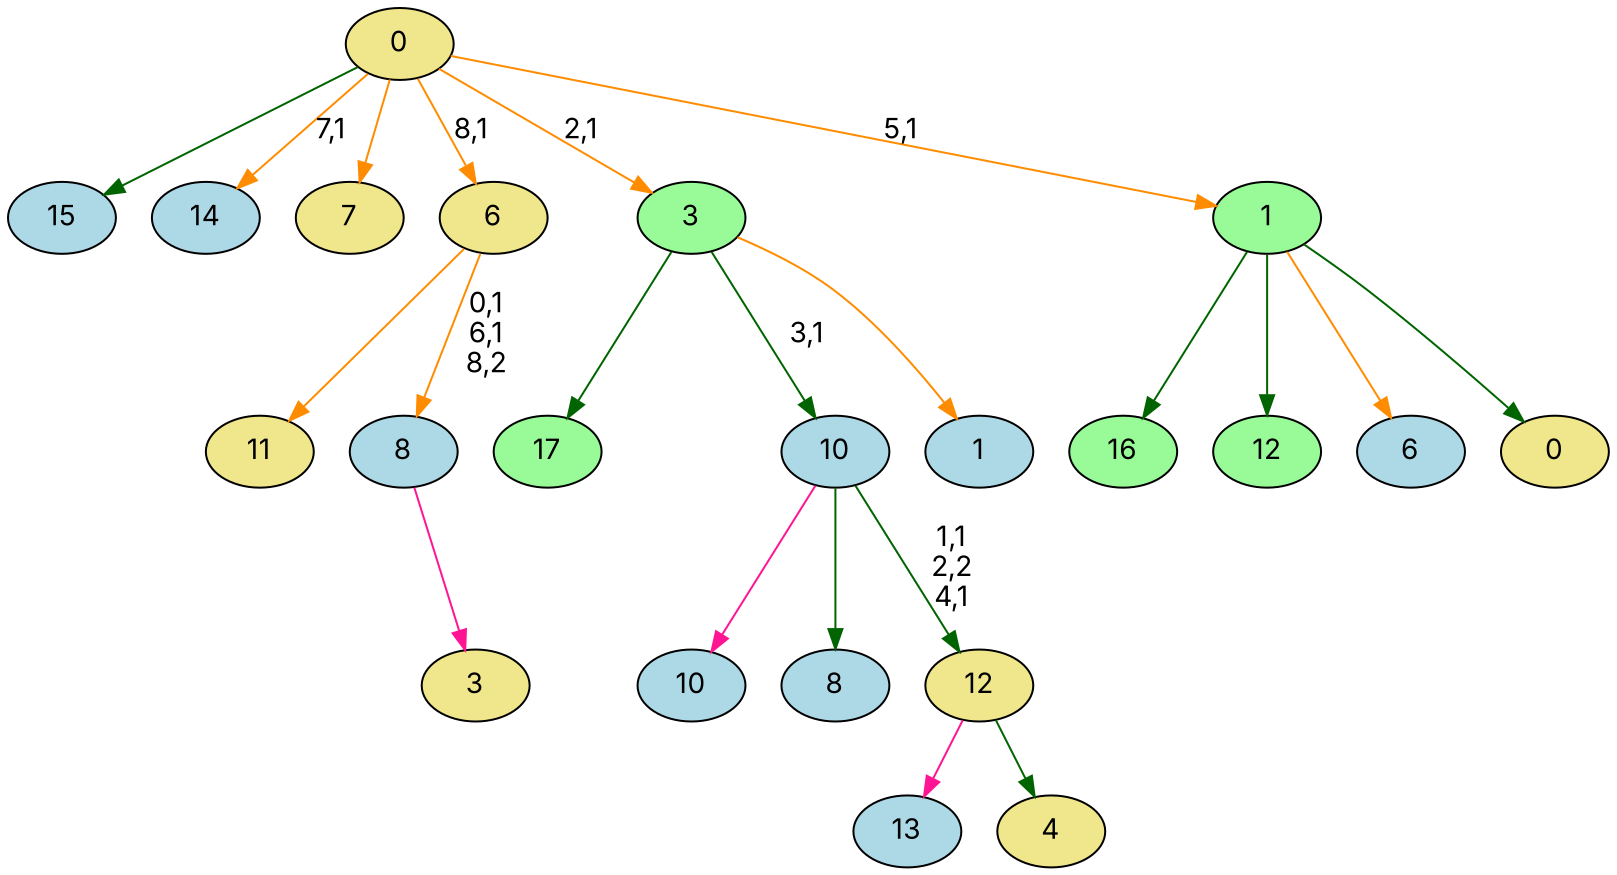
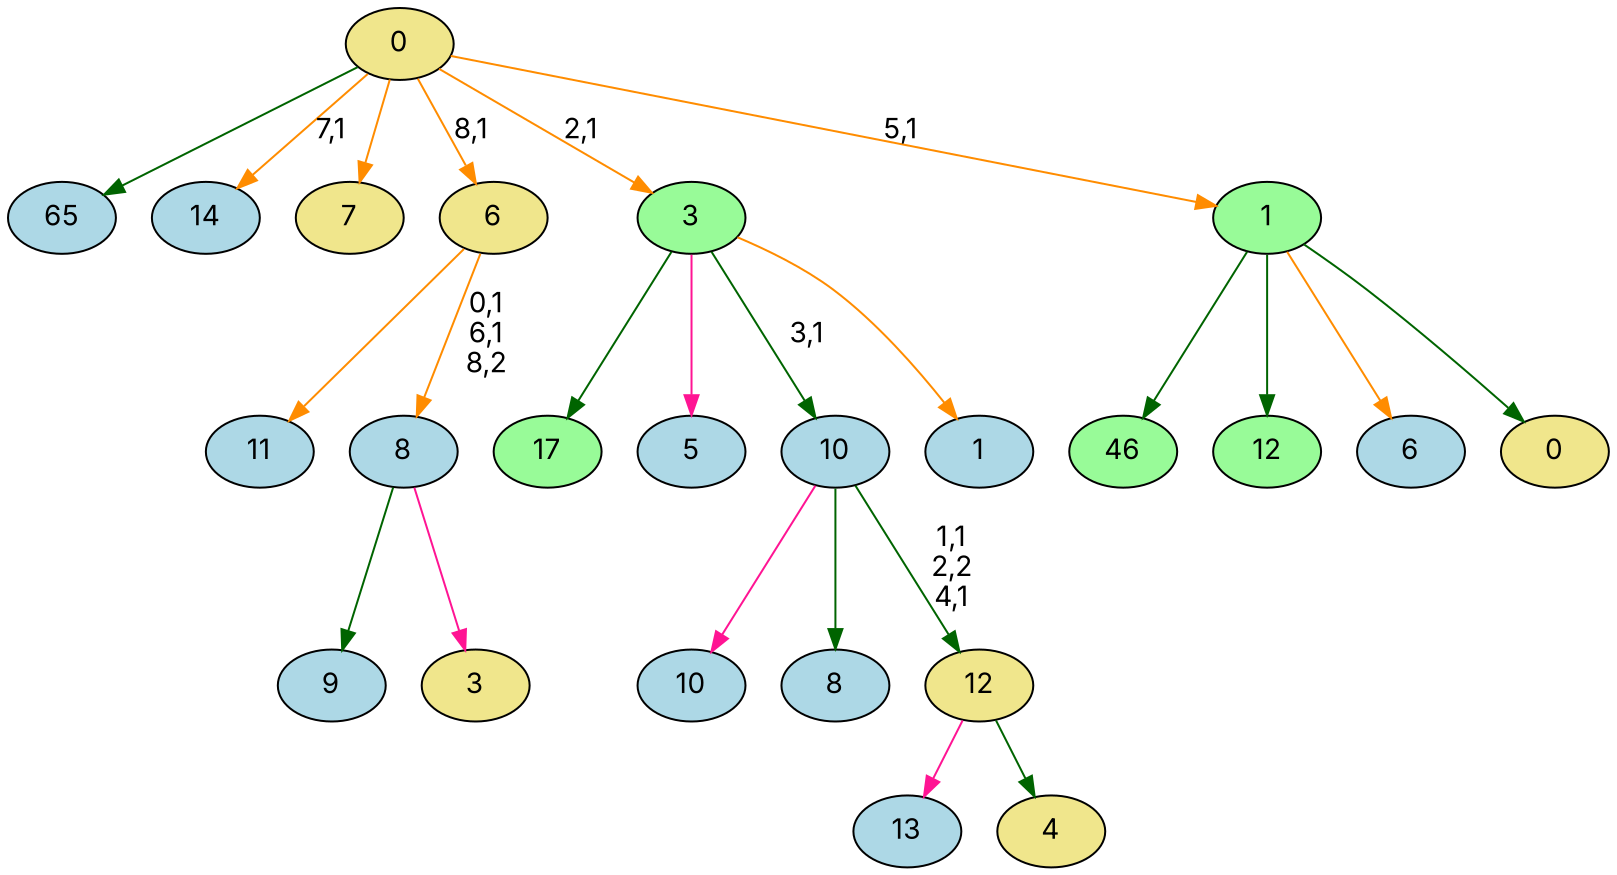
  digraph {
    fontname=Inter
    node [fillcolor=lightblue fontname=Inter style=filled]
    edge [color=darkgreen fontname=Inter]
    n1 [fillcolor=palegreen label=17]
-   n2 [fillcolor=palegreen label=16]
-   n3 [label=15]
+   n2 [fillcolor=palegreen label=46]
+   n3 [label=65]
    n4 [label=14]
    n5 [label=13]
    n6 [fillcolor=palegreen label=12]
-   n7 [fillcolor=khaki label=11]
+   n7 [label=11]
    n8 [label=10]
+   n9 [label=9]
    n10 [label=8]
    n11 [fillcolor=khaki label=7]
    n12 [label=6]
+   n13 [label=5]
    n14 [fillcolor=khaki label=4]
    12 [fillcolor=khaki]
    10
    n17 [fillcolor=khaki label=3]
    8
    6 [fillcolor=khaki]
    n20 [label=1]
    3 [fillcolor=palegreen]
    n22 [fillcolor=khaki label=0]
    1 [fillcolor=palegreen]
    0 [fillcolor=khaki]
    12 -> n5 [color=deeppink]
    12 -> n14
    10 -> n8 [color=deeppink]
    10 -> n10
    10 -> 12 [label="1,1\n2,2\n4,1"]
+   8 -> n9
    8 -> n17 [color=deeppink]
    6 -> n7 [color=darkorange]
    6 -> 8 [color=darkorange label="0,1\n6,1\n8,2"]
    3 -> n1
+   3 -> n13 [color=deeppink]
    3 -> 10 [label="3,1"]
    3 -> n20 [color=darkorange]
    1 -> n2
    1 -> n6
    1 -> n12 [color=darkorange]
    1 -> n22
    0 -> n3
    0 -> n4 [color=darkorange label="7,1"]
    0 -> n11 [color=darkorange]
    0 -> 6 [color=darkorange label="8,1"]
    0 -> 3 [color=darkorange label="2,1"]
    0 -> 1 [color=darkorange label="5,1"]
  }
